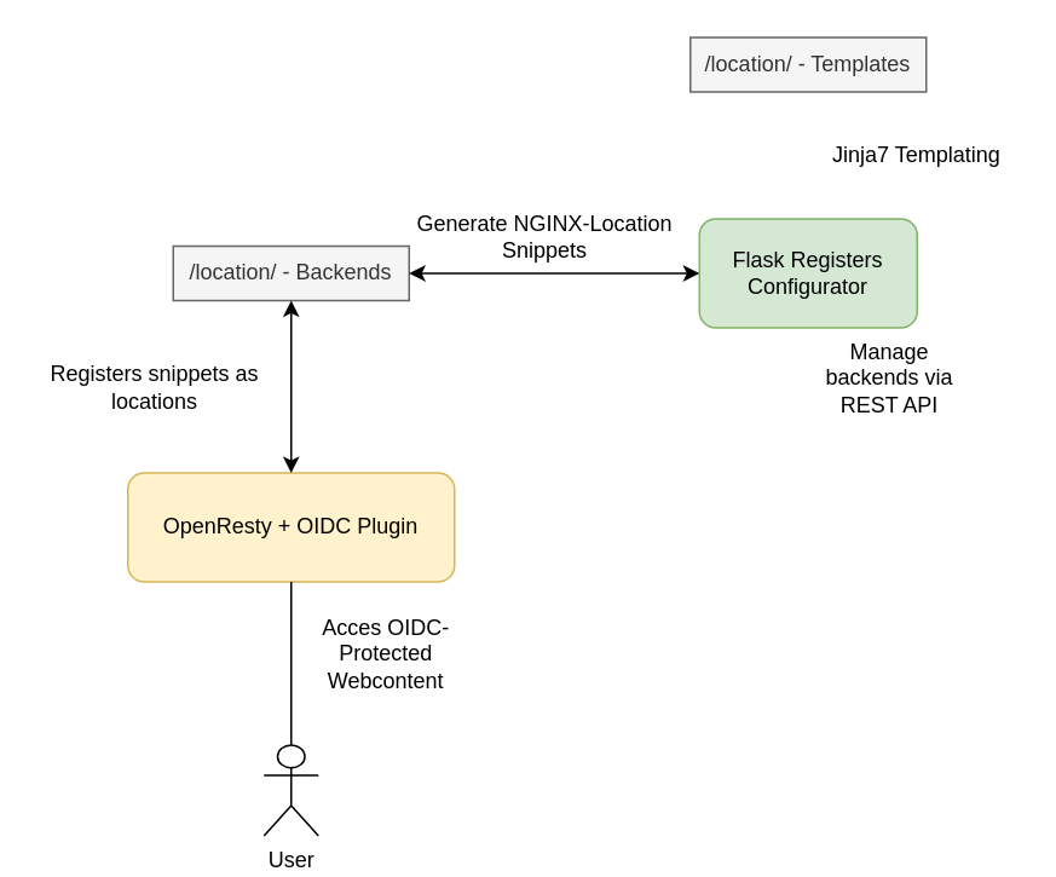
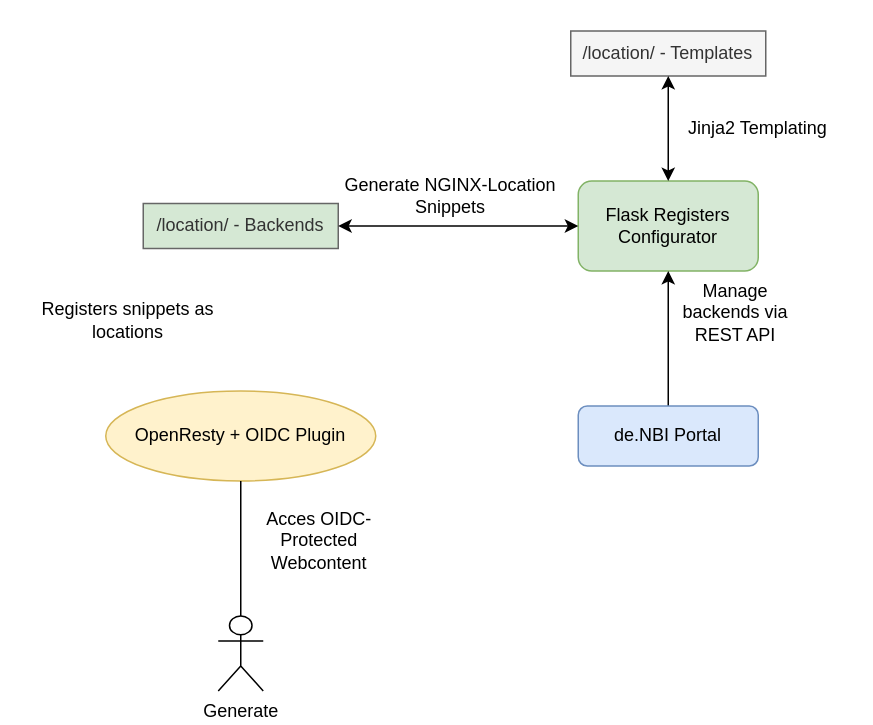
  <mxCell id="0" />
  <mxCell id="1" parent="0" />
  <mxCell id="2" value="Flask Registers Configurator" style="rounded=1;whiteSpace=wrap;html=1;fillColor=#d5e8d4;strokeColor=#82b366;" vertex="1" parent="1"><mxGeometry x="385" y="120" width="120" height="60" as="geometry" /></mxCell>
- <mxCell id="3" value="OpenResty + OIDC Plugin" style="rounded=1;whiteSpace=wrap;html=1;fillColor=#fff2cc;strokeColor=#d6b656;" vertex="1" parent="1"><mxGeometry x="70" y="260" width="180" height="60" as="geometry" /></mxCell>
- <mxCell id="4" value="/location/ - Backends" style="rounded=0;whiteSpace=wrap;html=1;fillColor=#f5f5f5;strokeColor=#666666;fontColor=#333333;" vertex="1" parent="1"><mxGeometry x="95" y="135" width="130" height="30" as="geometry" /></mxCell>
+ <mxCell id="3" value="OpenResty + OIDC Plugin" style="ellipse;whiteSpace=wrap;html=1;fillColor=#fff2cc;strokeColor=#d6b656;" vertex="1" parent="1"><mxGeometry x="70" y="260" width="180" height="60" as="geometry" /></mxCell>
+ <mxCell id="4" value="/location/ - Backends" style="rounded=0;whiteSpace=wrap;html=1;fillColor=#d5e8d4;strokeColor=#666666;fontColor=#333333;" vertex="1" parent="1"><mxGeometry x="95" y="135" width="130" height="30" as="geometry" /></mxCell>
  <mxCell id="5" value="/location/ - Templates" style="rounded=0;whiteSpace=wrap;html=1;fillColor=#f5f5f5;strokeColor=#666666;fontColor=#333333;" vertex="1" parent="1"><mxGeometry x="380" y="20" width="130" height="30" as="geometry" /></mxCell>
- <mxCell id="7" value="Jinja7 Templating" style="text;html=1;strokeColor=none;fillColor=none;align=center;verticalAlign=middle;whiteSpace=wrap;rounded=0;" vertex="1" parent="1"><mxGeometry x="450" y="75" width="110" height="20" as="geometry" /></mxCell>
+ <mxCell id="6" value="" style="endArrow=classic;startArrow=classic;html=1;exitX=0.5;exitY=0;exitDx=0;exitDy=0;entryX=0.5;entryY=1;entryDx=0;entryDy=0;" edge="1" parent="1" source="2" target="5"><mxGeometry width="50" height="50" relative="1" as="geometry"><mxPoint x="420" y="110" as="sourcePoint" /><mxPoint x="470" y="60" as="targetPoint" /><Array as="points" /></mxGeometry></mxCell>
+ <mxCell id="7" value="Jinja2 Templating" style="text;html=1;strokeColor=none;fillColor=none;align=center;verticalAlign=middle;whiteSpace=wrap;rounded=0;" vertex="1" parent="1"><mxGeometry x="450" y="75" width="110" height="20" as="geometry" /></mxCell>
  <mxCell id="8" value="" style="endArrow=classic;startArrow=classic;html=1;entryX=0;entryY=0.5;entryDx=0;entryDy=0;exitX=1;exitY=0.5;exitDx=0;exitDy=0;" edge="1" parent="1" source="4" target="2"><mxGeometry width="50" height="50" relative="1" as="geometry"><mxPoint x="260" y="150" as="sourcePoint" /><mxPoint x="347.5" y="125" as="targetPoint" /></mxGeometry></mxCell>
  <mxCell id="9" value="Generate NGINX-Location Snippets" style="text;html=1;strokeColor=none;fillColor=none;align=center;verticalAlign=middle;whiteSpace=wrap;rounded=0;" vertex="1" parent="1"><mxGeometry x="215" y="120" width="170" height="20" as="geometry" /></mxCell>
- <mxCell id="10" value="" style="endArrow=classic;startArrow=classic;html=1;exitX=0.5;exitY=0;exitDx=0;exitDy=0;entryX=0.5;entryY=1;entryDx=0;entryDy=0;" edge="1" parent="1" source="3" target="4"><mxGeometry width="50" height="50" relative="1" as="geometry"><mxPoint x="135" y="237.5" as="sourcePoint" /><mxPoint x="185" y="187.5" as="targetPoint" /></mxGeometry></mxCell>
  <mxCell id="11" value="Registers snippets as locations" style="text;html=1;strokeColor=none;fillColor=none;align=center;verticalAlign=middle;whiteSpace=wrap;rounded=0;" vertex="1" parent="1"><mxGeometry x="20" y="202.5" width="130" height="20" as="geometry" /></mxCell>
+ <mxCell id="12" style="edgeStyle=orthogonalEdgeStyle;rounded=0;orthogonalLoop=1;jettySize=auto;html=1;entryX=0.5;entryY=1;entryDx=0;entryDy=0;" edge="1" parent="1" source="13" target="2"><mxGeometry relative="1" as="geometry" /></mxCell>
+ <mxCell id="13" value="de.NBI Portal" style="rounded=1;whiteSpace=wrap;html=1;fillColor=#dae8fc;strokeColor=#6c8ebf;" vertex="1" parent="1"><mxGeometry x="385" y="270" width="120" height="40" as="geometry" /></mxCell>
  <mxCell id="14" value="Manage backends via REST API" style="text;html=1;strokeColor=none;fillColor=none;align=center;verticalAlign=middle;whiteSpace=wrap;rounded=0;" vertex="1" parent="1"><mxGeometry x="450" y="198" width="80" height="20" as="geometry" /></mxCell>
- <mxCell id="15" value="User" style="shape=umlActor;verticalLabelPosition=bottom;labelBackgroundColor=#ffffff;verticalAlign=top;html=1;outlineConnect=0;" vertex="1" parent="1"><mxGeometry x="145" y="410" width="30" height="50" as="geometry" /></mxCell>
+ <mxCell id="15" value="Generate" style="shape=umlActor;verticalLabelPosition=bottom;labelBackgroundColor=#ffffff;verticalAlign=top;html=1;outlineConnect=0;" vertex="1" parent="1"><mxGeometry x="145" y="410" width="30" height="50" as="geometry" /></mxCell>
  <mxCell id="16" value="" style="endArrow=none;html=1;entryX=0.5;entryY=1;entryDx=0;entryDy=0;exitX=0.5;exitY=0;exitDx=0;exitDy=0;exitPerimeter=0;" edge="1" parent="1" source="15" target="3"><mxGeometry width="50" height="50" relative="1" as="geometry"><mxPoint x="135" y="400" as="sourcePoint" /><mxPoint x="185" y="350" as="targetPoint" /></mxGeometry></mxCell>
  <mxCell id="17" value="Acces OIDC-Protected Webcontent" style="text;html=1;strokeColor=none;fillColor=none;align=center;verticalAlign=middle;whiteSpace=wrap;rounded=0;" vertex="1" parent="1"><mxGeometry x="155" y="350" width="115" height="20" as="geometry" /></mxCell>
